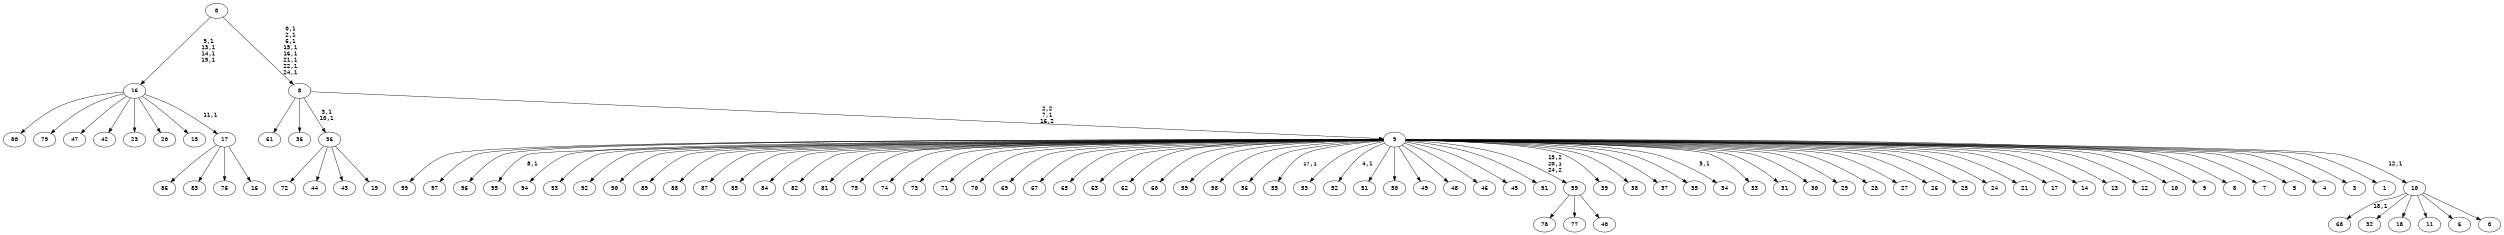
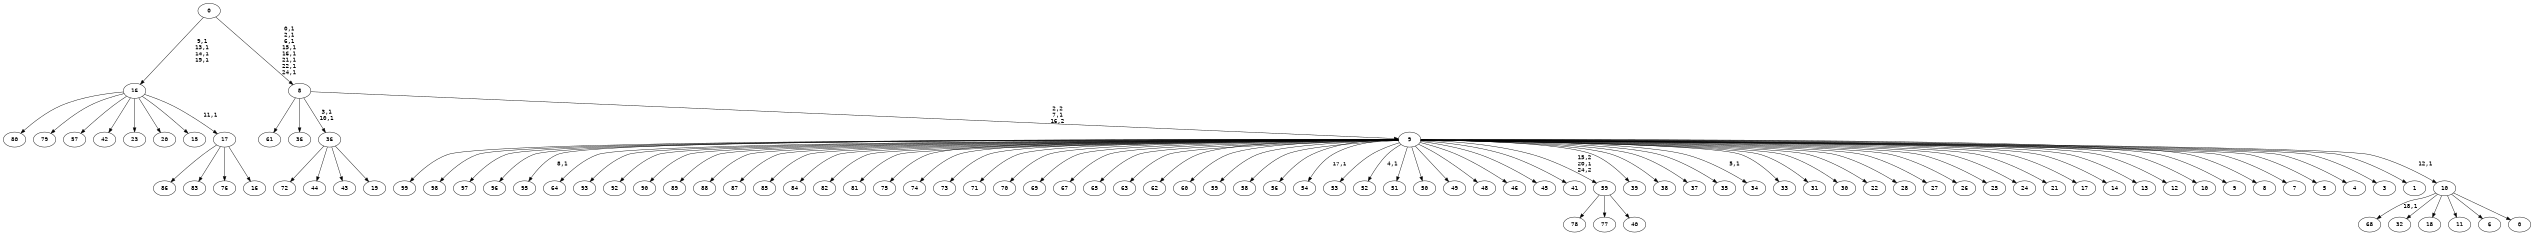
  digraph {
    fontname="DejaVu Sans Mono"
    node [fontname="DejaVu Sans Mono"]
    edge [fontname="DejaVu Sans Mono"]
    n1 [label=99]
+   n2 [label=98]
    n3 [label=97]
    n4 [label=96]
    n5 [label=95]
-   n6 [label=94]
+   n6 [label=64]
    n7 [label=93]
    n8 [label=92]
    n9 [label=90]
    n10 [label=89]
    n11 [label=88]
    n12 [label=87]
    n13 [label=86]
    n14 [label=85]
    n15 [label=84]
    n16 [label=83]
    n17 [label=82]
    n18 [label=81]
    n19 [label=80]
    n20 [label=79]
    n21 [label=78]
    n22 [label=77]
    n23 [label=76]
    n24 [label=75]
    n25 [label=74]
    n26 [label=73]
    n27 [label=72]
    n28 [label=71]
    n29 [label=70]
    n30 [label=69]
    n31 [label=68]
    n32 [label=67]
    n33 [label=65]
    n34 [label=63]
    n35 [label=62]
    n36 [label=61]
    n37 [label=60]
    n38 [label=59]
    n39 [label=58]
    n40 [label=56]
-   n41 [label=55]
+   n41 [label=54]
    n42 [label=53]
    n43 [label=52]
    n44 [label=51]
    n45 [label=50]
    n46 [label=49]
    n47 [label=48]
-   n48 [label=47]
+   n48 [label=57]
    n49 [label=46]
    n50 [label=45]
    n51 [label=44]
    n52 [label=43]
    n53 [label=42]
-   n54 [label=91]
+   n54 [label=41]
    n55 [label=40]
    59
    n57 [label=39]
    n58 [label=38]
    n59 [label=37]
    n60 [label=36]
    n61 [label=35]
    n62 [label=34]
    n63 [label=33]
    n64 [label=32]
    n65 [label=31]
    n66 [label=30]
-   n67 [label=29]
+   n67 [label=22]
    n68 [label=28]
    n69 [label=27]
    n70 [label=26]
    n71 [label=25]
    n72 [label=24]
    n73 [label=23]
    n74 [label=21]
    n75 [label=20]
    n76 [label=19]
    36
    n78 [label=18]
    n79 [label=17]
    n80 [label=16]
    n81 [label=15]
    n82 [label=14]
    n83 [label=13]
    n84 [label=12]
    n85 [label=11]
    n86 [label=10]
    n87 [label=9]
    n88 [label=8]
    n89 [label=7]
    n90 [label=6]
    n91 [label=5]
    n92 [label=4]
    n93 [label=3]
    17
    16
    n96 [label=1]
    n97 [label=0]
    10
    9
    8
    0
    59 -> n21
    59 -> n22
    59 -> n55
    36 -> n27
    36 -> n51
    36 -> n52
    36 -> n76
    17 -> n13
    17 -> n16
    17 -> n23
    17 -> n80
    16 -> n19
    16 -> n20
    16 -> n48
    16 -> n53
    16 -> n73
    16 -> n75
    16 -> n81
    16 -> 17 [label="11,1"]
    10 -> n31 [label="18,1"]
    10 -> n64
    10 -> n78
    10 -> n85
    10 -> n90
    10 -> n97
    9 -> n1
+   9 -> n2
    9 -> n3
    9 -> n4
    9 -> n5 [label="8,1"]
    9 -> n6
    9 -> n7
    9 -> n8
    9 -> n9
    9 -> n10
    9 -> n11
    9 -> n12
    9 -> n14
    9 -> n15
    9 -> n17
    9 -> n18
    9 -> n24
    9 -> n25
    9 -> n26
    9 -> n28
    9 -> n29
    9 -> n30
    9 -> n32
    9 -> n33
    9 -> n34
    9 -> n35
    9 -> n37
    9 -> n38
    9 -> n39
    9 -> n40
    9 -> n41 [label="17,1"]
    9 -> n42
    9 -> n43 [label="4,1"]
    9 -> n44
    9 -> n45
    9 -> n46
    9 -> n47
    9 -> n49
    9 -> n50
    9 -> n54
    9 -> 59 [label="15,2\n20,1\n24,2"]
    9 -> n57
    9 -> n58
    9 -> n59
    9 -> n61
    9 -> n62 [label="5,1"]
    9 -> n63
    9 -> n65
    9 -> n66
    9 -> n67
    9 -> n68
    9 -> n69
    9 -> n70
    9 -> n71
    9 -> n72
    9 -> n74
    9 -> n79
    9 -> n82
    9 -> n83
    9 -> n84
    9 -> n86
    9 -> n87
    9 -> n88
    9 -> n89
    9 -> n91
    9 -> n92
    9 -> n93
    9 -> n96
    9 -> 10 [label="12,1"]
    8 -> n36
    8 -> n60
    8 -> 36 [label="3,1\n10,1"]
    8 -> 9 [label="2,2\n7,1\n16,2"]
    0 -> 16 [label="9,1\n13,1\n14,1\n19,1"]
    0 -> 8 [label="0,1\n2,1\n6,1\n15,1\n16,1\n21,1\n22,1\n24,1"]
  }
